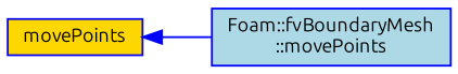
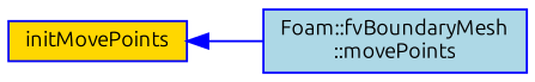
  digraph {
    rankdir=LR
    fontname=Ubuntu
    node [color=blue fontname=Ubuntu fontsize=10 shape=record style=filled]
-   n1 [fillcolor=gold fontcolor=black height=0.2 label=movePoints width=0.4]
+   n1 [fillcolor=gold fontcolor=black height=0.2 label=initMovePoints width=0.4]
    n2 [height=0.2 label="Foam::fvBoundaryMesh\l::movePoints" width=0.4 fillcolor=lightblue]
    n1 -> n2 [color=blue dir=back fontname=Ubuntu fontsize=10 labelfontname=Helvetica labelfontsize=10 style=solid]
  }
